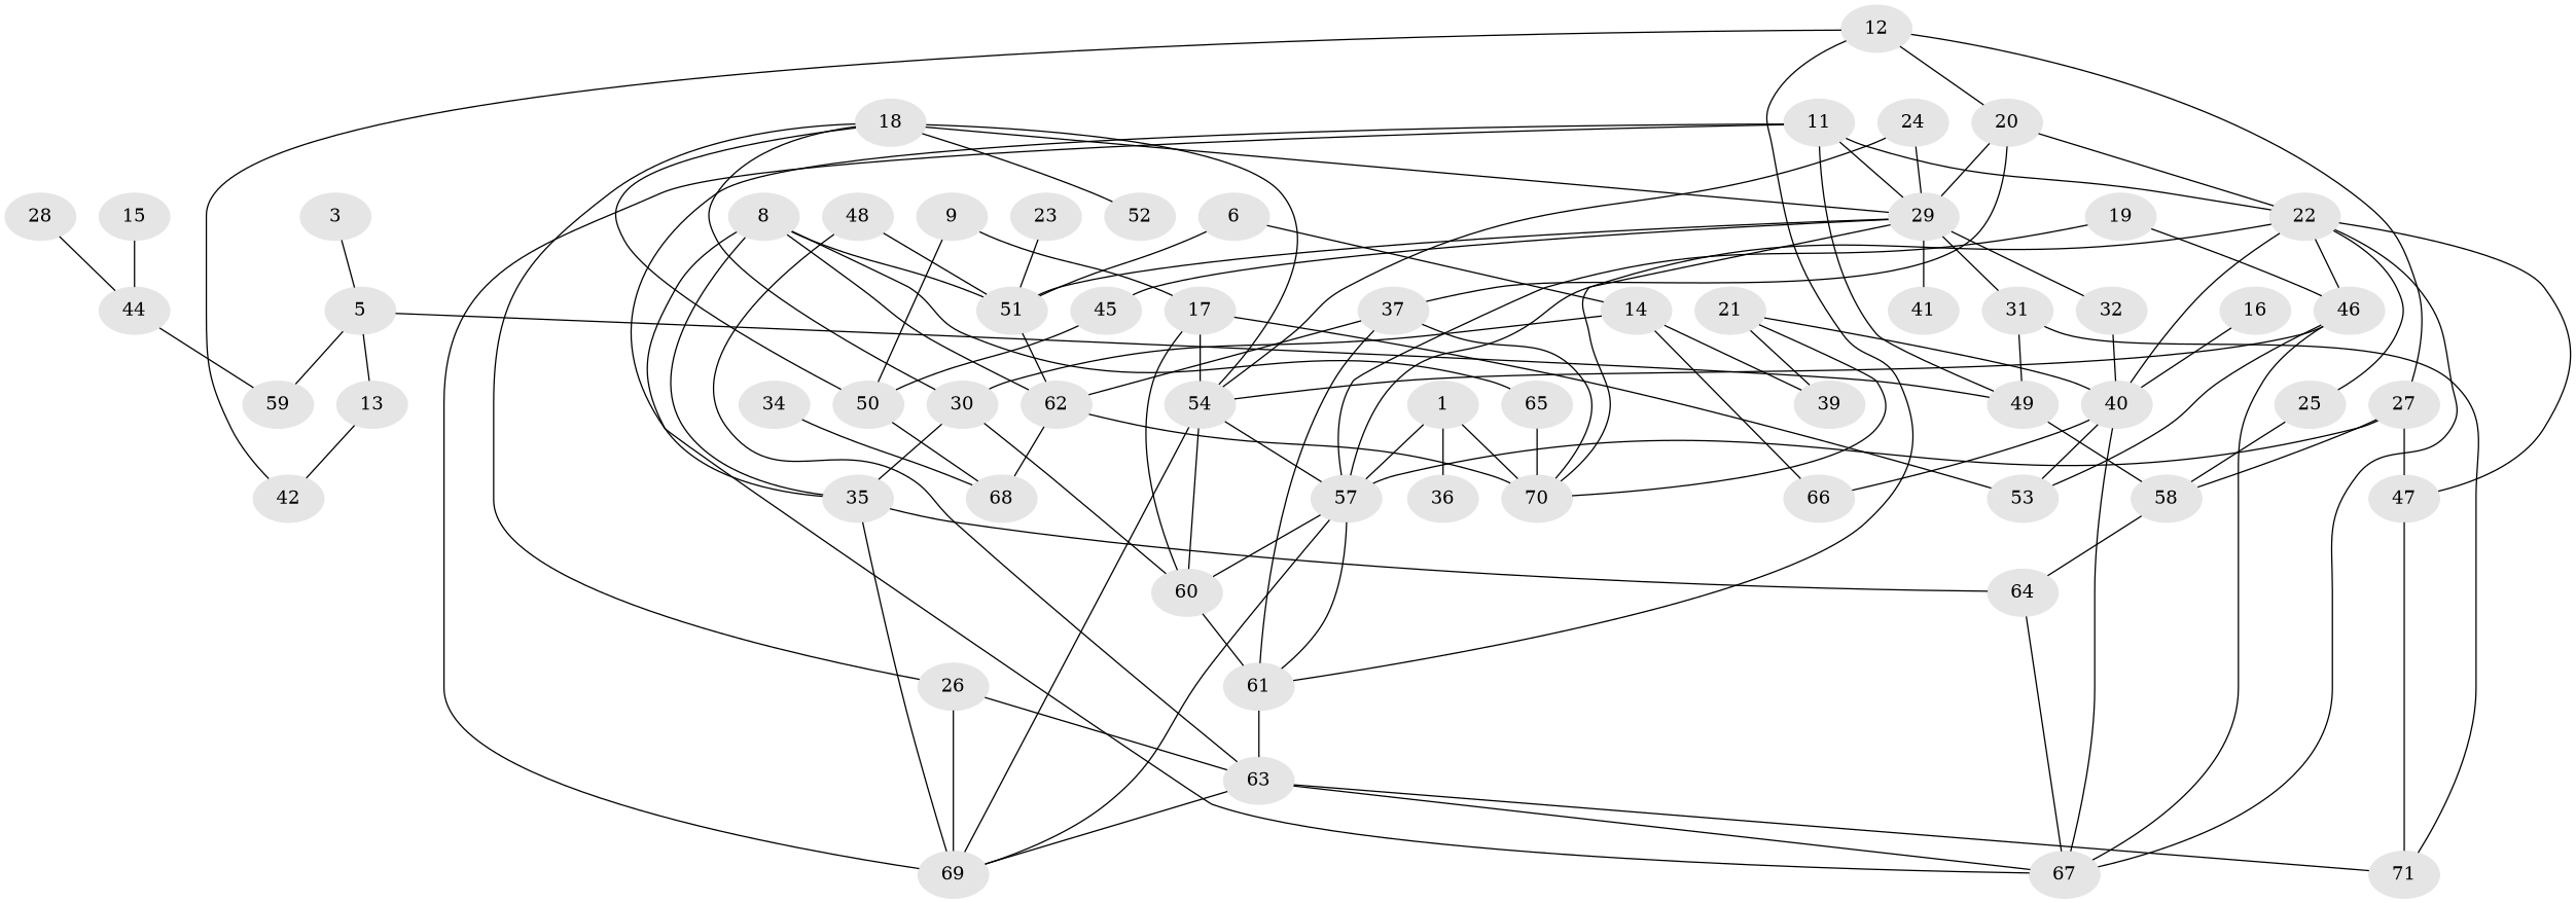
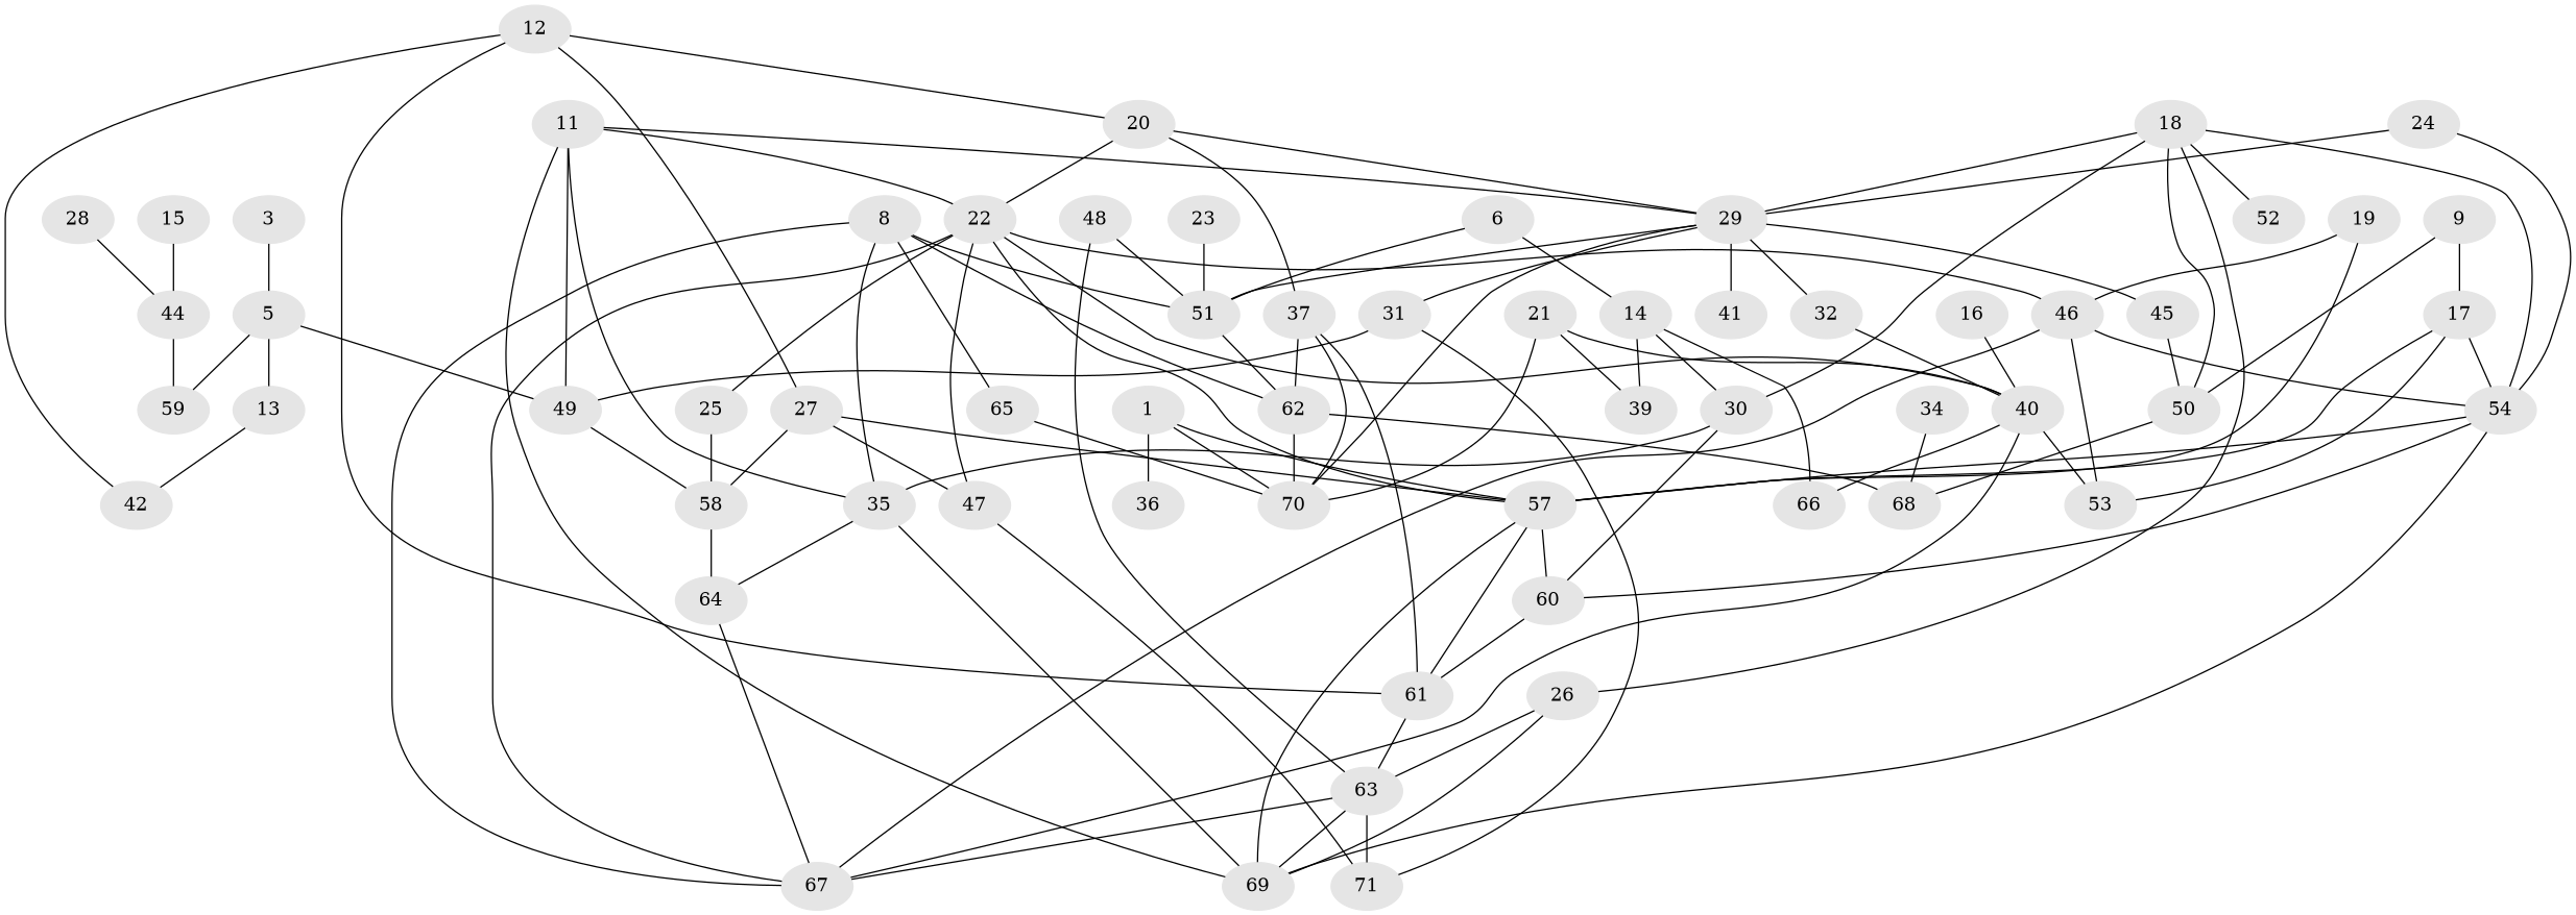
  graph {
    node [color=gray90 style=filled]
    edge [weight=1.0]
    1
    36
    57
    70
    69
    61
    60
    3
    5
    13
    49
    59
    42
    58
    6
    14
    51
    30
    39
    66
    62
    8
    35
    67
    65
    64
    68
    9
    17
    50
    53
    54
    11
    22
    29
    40
    46
    25
    47
    31
    32
    41
    45
    12
    20
    27
    37
    63
    15
    44
    16
    18
    26
    52
    19
    21
    71
    23
    24
    28
    34
    48
    1 -- 36
    1 -- 57
    1 -- 70
    57 -- 69
    57 -- 61
    57 -- 60
    61 -- 63
    60 -- 61
    3 -- 5
    5 -- 13
    5 -- 49
    5 -- 59
    13 -- 42
    49 -- 58
    58 -- 64
    6 -- 14
    6 -- 51
    14 -- 30
    14 -- 39
    14 -- 66
    51 -- 62
    30 -- 60
    30 -- 35 [weight=2.0]
    62 -- 70
    62 -- 68
    8 -- 51
    8 -- 62
    8 -- 35
    8 -- 67
    8 -- 65
    35 -- 69
    35 -- 64
    65 -- 70 [weight=2.0]
    64 -- 67
    9 -- 17
    9 -- 50
-   17 -- 60
+   17 -- 57
    17 -- 53
    17 -- 54
    50 -- 68
    54 -- 57
    54 -- 69
    54 -- 60
    11 -- 69 [weight=2.0]
    11 -- 49
    11 -- 35
    11 -- 22
    11 -- 29
    22 -- 57
    22 -- 67
    22 -- 40
    22 -- 46
    22 -- 25
    22 -- 47
    29 -- 70
    29 -- 51
    29 -- 31
    29 -- 32
    29 -- 41
    29 -- 45
    40 -- 66
    40 -- 67
    40 -- 53
    46 -- 67
    46 -- 53
    46 -- 54
    25 -- 58
    47 -- 71
    31 -- 49
    31 -- 71
    32 -- 40
    45 -- 50
    12 -- 61
    12 -- 42
    12 -- 20
    12 -- 27
    20 -- 22
    20 -- 29
    20 -- 37
    27 -- 57
    27 -- 58
    27 -- 47
    37 -- 70
    37 -- 61
    37 -- 62
    63 -- 69
    63 -- 67
    63 -- 71
    15 -- 44
    44 -- 59
    16 -- 40
    18 -- 30
    18 -- 50
    18 -- 54
    18 -- 29
    18 -- 26
    18 -- 52
    26 -- 69 [weight=2.0]
    26 -- 63
    19 -- 57
    19 -- 46
    21 -- 70
    21 -- 39
    21 -- 40
    23 -- 51
    24 -- 54
    24 -- 29
    28 -- 44
    34 -- 68
    48 -- 51
    48 -- 63
  }
